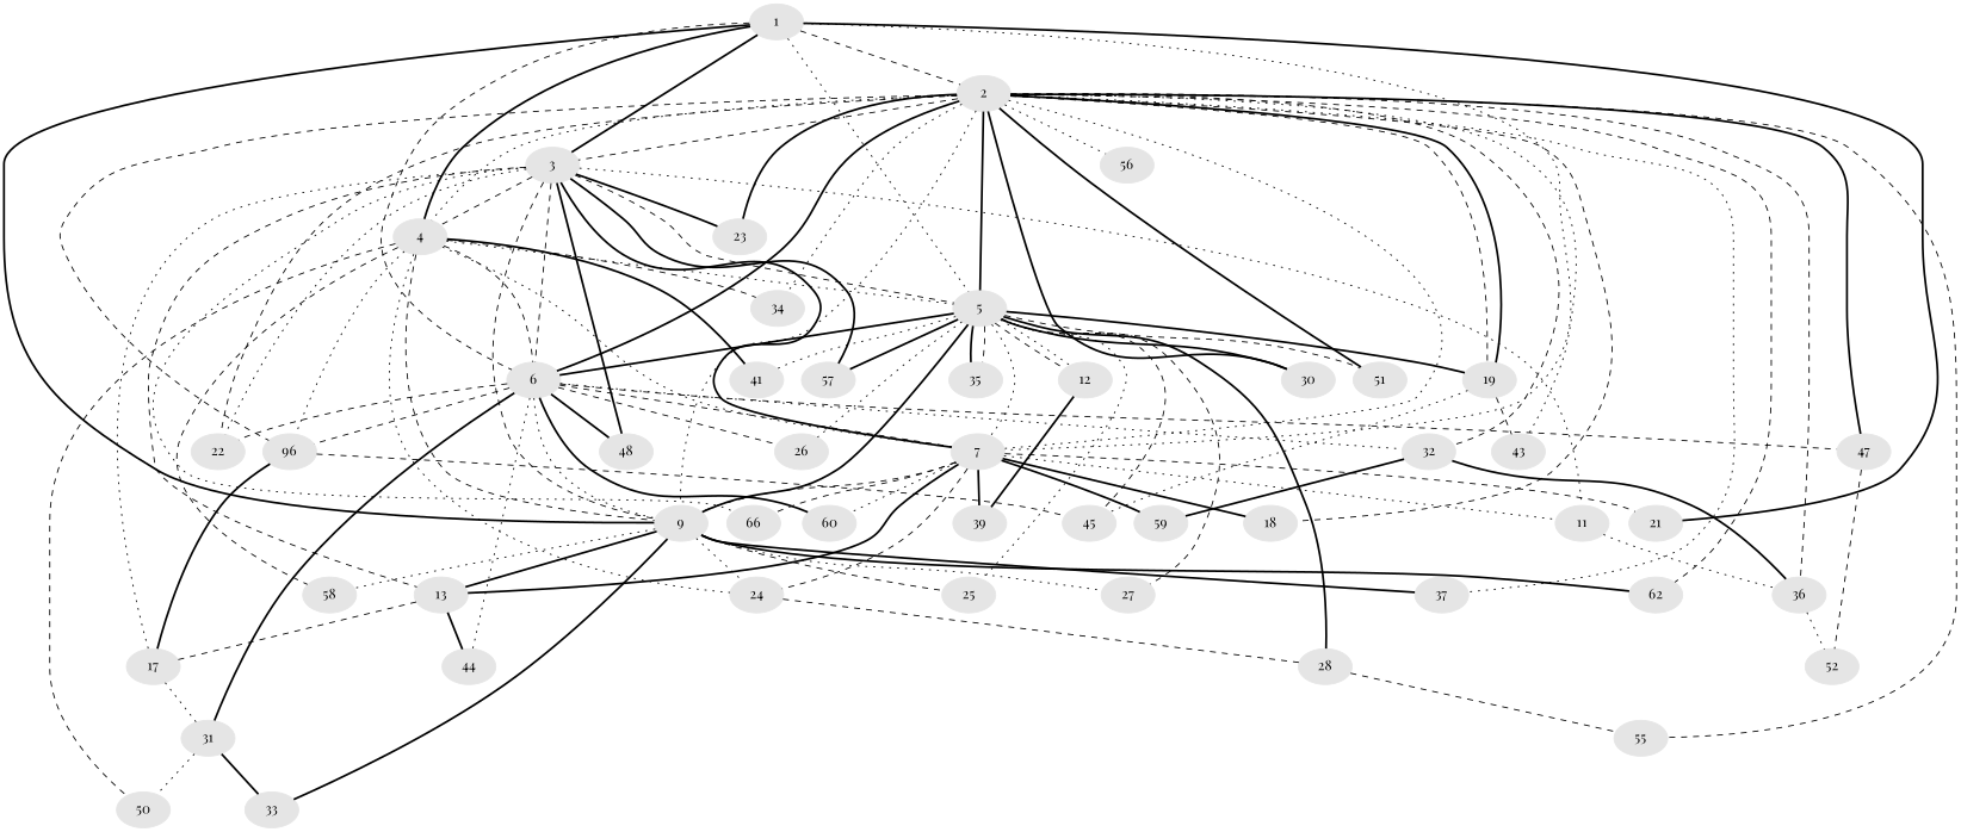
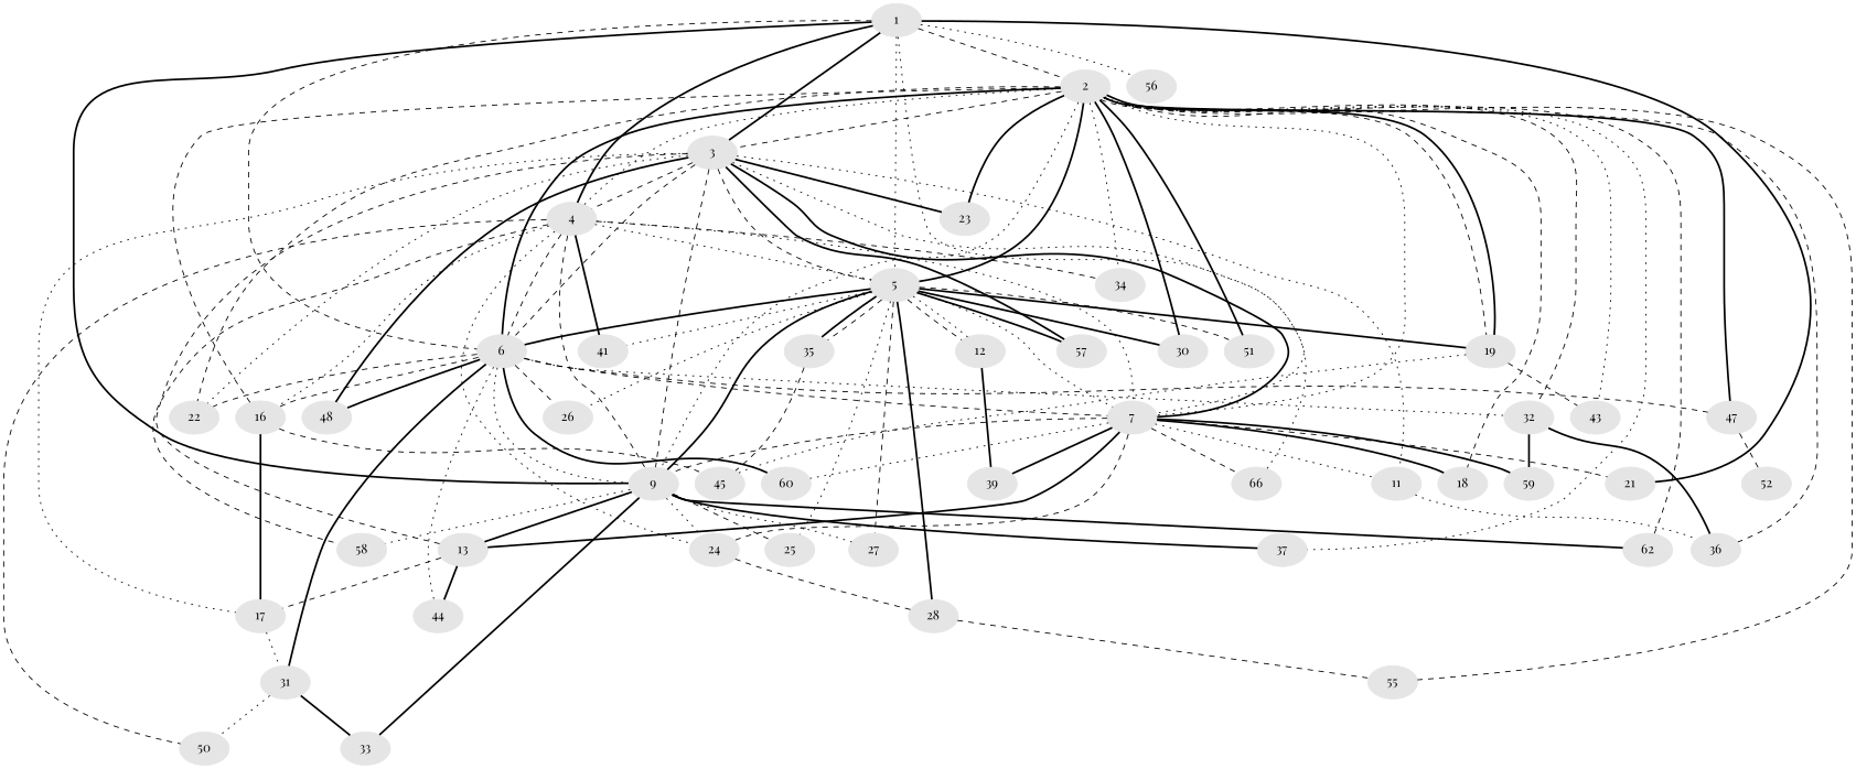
  graph {
    fontname="Playfair Display"
    node [color=gray90 fontname="Playfair Display" style=filled]
    edge [fontname="Playfair Display" style=dashed]
    2 [super="+8"]
    3 [super="+15"]
    4 [super="+29"]
    5 [super="+14"]
    6 [super="+63"]
    7 [super="+38"]
    9 [super="+10"]
-   16 [super="+53" label=96]
+   16 [super="+53"]
    18
    19 [super="+54"]
    22 [super="+64"]
    23
    30
    32
    34 [super="+46"]
    36 [super="+40"]
    37
    43
    47
    51
    55
    56
    62
    1
    21
    11
    13 [super="+20"]
    17 [super="+49"]
    48
    57
    n31 [label=66]
    41
    24 [super="+61"]
    50
    58
    12
    25
    26
    27
    28
    35
    45
    31 [super="+42"]
    44
    60
    39
    59
    33
    52
    2 -- 3 [weight=2]
    2 -- 4 [style=dotted weight=2]
    2 -- 5 [style=bold weight=2]
    2 -- 6 [style=bold weight=2]
    2 -- 7 [style=dotted weight=2]
    2 -- 9 [style=dotted weight=4]
    2 -- 16
    2 -- 18
    2 -- 19
    2 -- 19 [style=bold]
    2 -- 22
    2 -- 23 [style=bold]
    2 -- 30 [style=bold]
    2 -- 32
    2 -- 34 [style=dotted weight=2]
    2 -- 36
    2 -- 37 [style=dotted]
    2 -- 43 [style=dotted]
    2 -- 47 [style=bold]
    2 -- 51 [style=bold]
    2 -- 55
-   2 -- 56 [style=dotted weight=2]
+   1 -- 56 [style=dotted weight=2]
    2 -- 62
    3 -- 4 [weight=2]
    3 -- 5
    3 -- 6
    3 -- 7 [style=bold]
    3 -- 9 [weight=2]
    3 -- 22 [style=dotted]
    3 -- 23 [style=bold]
    3 -- 11 [style=dotted]
    3 -- 13
    3 -- 17 [style=dotted]
    3 -- 48 [style=bold]
    3 -- 57 [style=bold]
    3 -- n31 [style=dotted]
    4 -- 5 [style=dotted]
    4 -- 6
    4 -- 7 [style=dotted weight=2]
    4 -- 9 [weight=2]
    4 -- 16 [style=dotted]
    4 -- 34
    4 -- 41 [style=bold]
    4 -- 24 [style=dotted]
    4 -- 50
    4 -- 58
    5 -- 6 [style=bold]
    5 -- 7 [style=dotted weight=2]
    5 -- 9 [style=bold weight=2]
    5 -- 19 [style=bold]
    5 -- 30 [style=bold]
    5 -- 51
    5 -- 57 [style=bold]
    5 -- 41 [style=dotted]
    5 -- 12
    5 -- 12 [style=dotted]
    5 -- 25 [style=dotted]
    5 -- 26 [style=dotted]
    5 -- 27
    5 -- 28 [style=bold]
    5 -- 35 [style=bold]
    5 -- 35
-   5 -- 45
+   35 -- 45
    6 -- 7
    6 -- 9 [style=dotted weight=2]
    6 -- 16
    6 -- 22
    6 -- 32 [style=dotted]
    6 -- 47
    6 -- 48 [style=bold]
    6 -- 26
    6 -- 31 [style=bold]
    6 -- 44 [style=dotted]
    6 -- 60 [style=bold]
    7 -- 9 [weight=2]
    7 -- 18 [style=bold]
    7 -- 21
    7 -- 11 [style=dotted]
    7 -- 13 [style=bold]
    7 -- n31
    7 -- 24
    7 -- 60 [style=dotted]
    7 -- 39 [style=bold]
    7 -- 59 [style=bold]
    9 -- 37 [style=bold]
    9 -- 62 [style=bold]
    9 -- 13 [style=bold]
    9 -- 24 [style=dotted]
    9 -- 58 [style=dotted]
    9 -- 25
    9 -- 27 [style=dotted]
    9 -- 33 [style=bold]
    16 -- 17 [style=bold]
    16 -- 45
    19 -- 43
    19 -- 45 [style=dotted]
    32 -- 36 [style=bold]
    32 -- 59 [style=bold]
-   36 -- 52 [style=dotted]
    47 -- 52
    1 -- 2 [weight=2]
    1 -- 3 [style=bold]
    1 -- 4 [style=bold]
    1 -- 5 [style=dotted]
    1 -- 6
    1 -- 7 [style=dotted]
    1 -- 9 [style=bold weight=2]
    1 -- 21 [style=bold]
    11 -- 36 [style=dotted]
    13 -- 17
    13 -- 44 [style=bold]
    17 -- 31 [style=dotted]
    24 -- 28
    12 -- 39 [style=bold]
    28 -- 55
    31 -- 50 [style=dotted]
    31 -- 33 [style=bold]
  }
